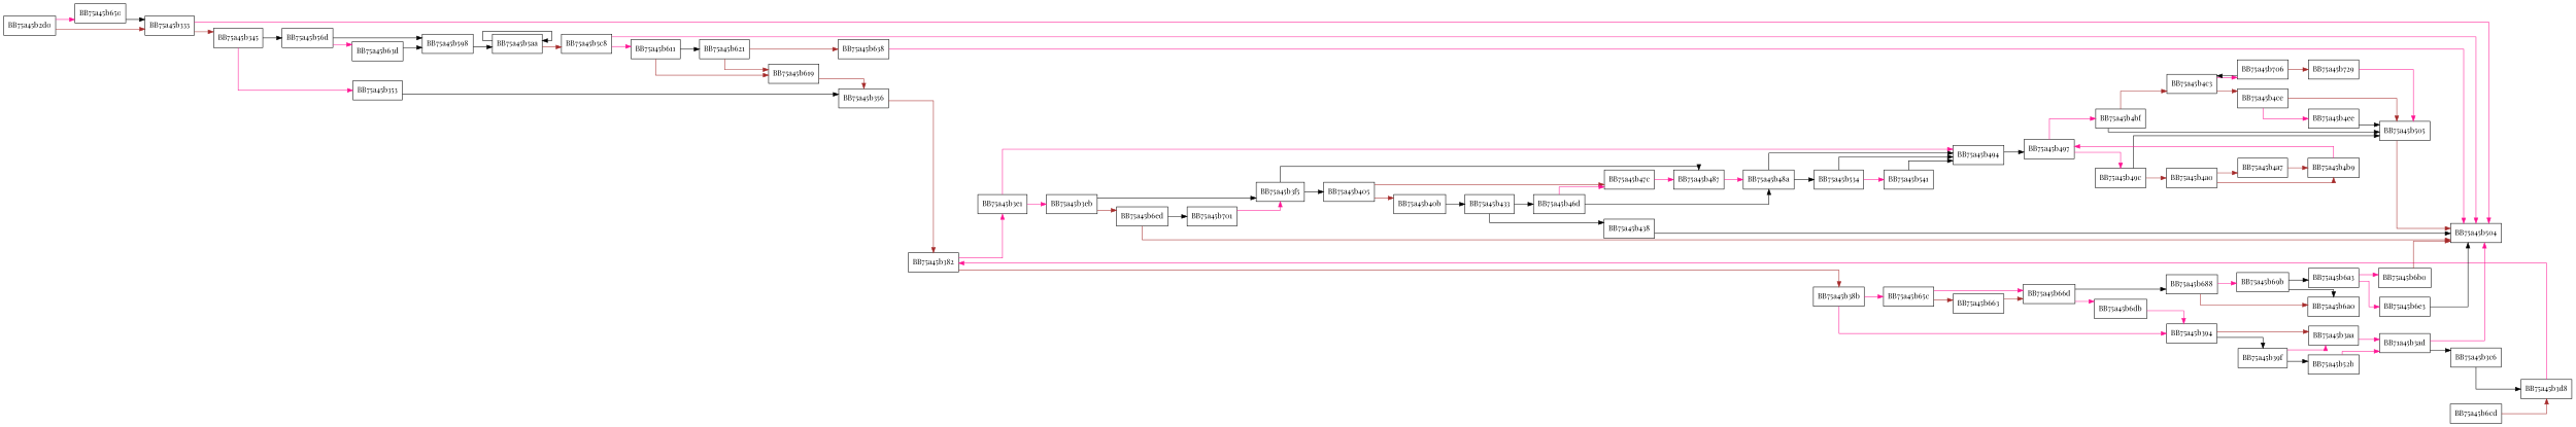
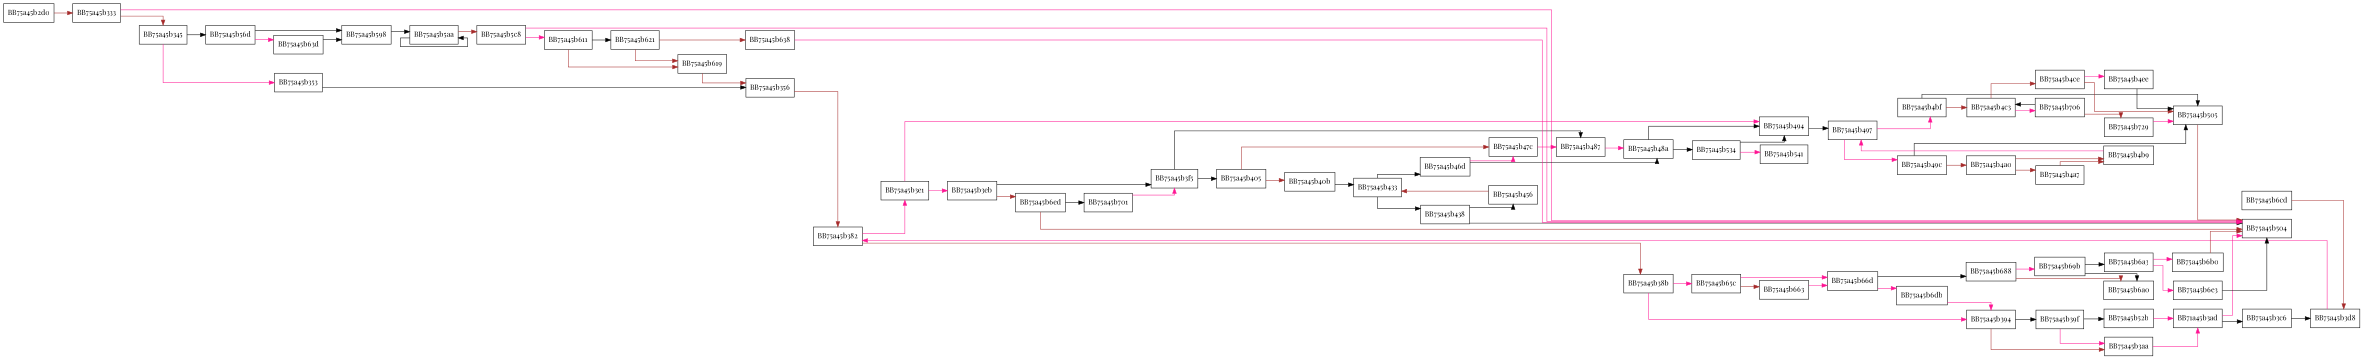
  digraph {
    fontname="Playfair Display"
    rankdir=LR
    splines=ortho
    node [fontname="Playfair Display" shape=box]
    edge [color=black fontname="Playfair Display"]
    BB75a45b2d0
-   BB75a45b650
    BB75a45b333
    BB75a45b504
    BB75a45b345
    BB75a45b56d
    BB75a45b353
    BB75a45b63d
    BB75a45b598
    BB75a45b356
    BB75a45b5aa
    BB75a45b382
    BB75a45b3e1
    BB75a45b38b
    BB75a45b494
    BB75a45b3eb
    BB75a45b65c
    BB75a45b394
    BB75a45b497
    BB75a45b6ed
    BB75a45b3f5
    BB75a45b66d
    BB75a45b663
    BB75a45b3aa
    BB75a45b39f
    BB75a45b6db
    BB75a45b688
    n28 [label=BB71a45b3ad]
    BB75a45b52b
    BB75a45b3c6
    BB75a45b3d8
    BB75a45b4bf
    BB75a45b49c
    BB75a45b701
    BB75a45b487
    BB75a45b405
    BB75a45b48a
    BB75a45b47c
    BB75a45b40b
    BB75a45b534
    BB75a45b433
    BB75a45b46d
    BB75a45b438
+   BB75a45b456
    BB75a45b541
    n46 [label=BB75a45b505]
    BB75a45b4c3
    BB75a45b4a0
    BB75a45b706
    BB75a45b4ce
    BB75a45b4b9
    BB75a45b4a7
    BB75a45b729
    BB75a45b4ee
    BB75a45b5c8
    BB75a45b611
    BB75a45b621
    BB75a45b619
    BB75a45b638
    BB75a45b6a0
    BB75a45b69b
    BB75a45b6a3
    BB75a45b6e3
    BB75a45b6b0
    BB75a45b6cd
-   BB75a45b2d0 -> BB75a45b650 [color=deeppink]
    BB75a45b2d0 -> BB75a45b333 [color=brown]
-   BB75a45b650 -> BB75a45b333
    BB75a45b333 -> BB75a45b504 [color=deeppink]
    BB75a45b333 -> BB75a45b345 [color=brown]
    BB75a45b345 -> BB75a45b56d
    BB75a45b345 -> BB75a45b353 [color=deeppink]
    BB75a45b56d -> BB75a45b63d [color=deeppink]
    BB75a45b56d -> BB75a45b598
    BB75a45b353 -> BB75a45b356
    BB75a45b63d -> BB75a45b598
    BB75a45b598 -> BB75a45b5aa
    BB75a45b356 -> BB75a45b382 [color=brown]
    BB75a45b5aa -> BB75a45b5aa
    BB75a45b5aa -> BB75a45b5c8 [color=brown]
    BB75a45b382 -> BB75a45b3e1 [color=deeppink]
    BB75a45b382 -> BB75a45b38b [color=brown]
    BB75a45b3e1 -> BB75a45b494 [color=deeppink]
    BB75a45b3e1 -> BB75a45b3eb [color=deeppink]
    BB75a45b38b -> BB75a45b65c [color=deeppink]
    BB75a45b38b -> BB75a45b394 [color=deeppink]
    BB75a45b494 -> BB75a45b497
    BB75a45b3eb -> BB75a45b6ed [color=brown]
    BB75a45b3eb -> BB75a45b3f5
    BB75a45b65c -> BB75a45b66d [color=deeppink]
    BB75a45b65c -> BB75a45b663 [color=brown]
    BB75a45b394 -> BB75a45b3aa [color=brown]
    BB75a45b394 -> BB75a45b39f
    BB75a45b497 -> BB75a45b4bf [color=deeppink]
    BB75a45b497 -> BB75a45b49c [color=deeppink]
    BB75a45b6ed -> BB75a45b504 [color=brown]
    BB75a45b6ed -> BB75a45b701
    BB75a45b3f5 -> BB75a45b487
    BB75a45b3f5 -> BB75a45b405
    BB75a45b66d -> BB75a45b6db [color=deeppink]
    BB75a45b66d -> BB75a45b688
-   BB75a45b663 -> BB75a45b66d [color=brown]
+   BB75a45b663 -> BB75a45b66d [color=deeppink]
    BB75a45b3aa -> n28 [color=deeppink]
    BB75a45b39f -> BB75a45b3aa [color=deeppink]
    BB75a45b39f -> BB75a45b52b
    BB75a45b6db -> BB75a45b394 [color=deeppink]
    BB75a45b688 -> BB75a45b6a0 [color=brown]
    BB75a45b688 -> BB75a45b69b [color=deeppink]
    n28 -> BB75a45b504 [color=deeppink]
    n28 -> BB75a45b3c6
    BB75a45b52b -> n28 [color=deeppink]
    BB75a45b3c6 -> BB75a45b3d8
    BB75a45b3d8 -> BB75a45b382 [color=deeppink]
    BB75a45b4bf -> n46
    BB75a45b4bf -> BB75a45b4c3 [color=brown]
    BB75a45b49c -> n46
    BB75a45b49c -> BB75a45b4a0 [color=brown]
    BB75a45b701 -> BB75a45b3f5 [color=deeppink]
    BB75a45b487 -> BB75a45b48a [color=deeppink]
    BB75a45b405 -> BB75a45b47c [color=brown]
    BB75a45b405 -> BB75a45b40b [color=brown]
    BB75a45b48a -> BB75a45b494
    BB75a45b48a -> BB75a45b534
    BB75a45b47c -> BB75a45b487 [color=deeppink]
    BB75a45b40b -> BB75a45b433
    BB75a45b534 -> BB75a45b494
    BB75a45b534 -> BB75a45b541 [color=deeppink]
    BB75a45b433 -> BB75a45b46d
    BB75a45b433 -> BB75a45b438
    BB75a45b46d -> BB75a45b48a
    BB75a45b46d -> BB75a45b47c [color=deeppink]
    BB75a45b438 -> BB75a45b504
-   BB75a45b541 -> BB75a45b494
+   BB75a45b438 -> BB75a45b456
+   BB75a45b456 -> BB75a45b433 [color=brown]
    n46 -> BB75a45b504 [color=brown]
    BB75a45b4c3 -> BB75a45b706 [color=deeppink]
    BB75a45b4c3 -> BB75a45b4ce [color=brown]
    BB75a45b4a0 -> BB75a45b4b9 [color=brown]
    BB75a45b4a0 -> BB75a45b4a7 [color=brown]
    BB75a45b706 -> BB75a45b4c3
    BB75a45b706 -> BB75a45b729 [color=brown]
    BB75a45b4ce -> n46 [color=brown]
    BB75a45b4ce -> BB75a45b4ee [color=deeppink]
    BB75a45b4b9 -> BB75a45b497 [color=deeppink]
    BB75a45b4a7 -> BB75a45b4b9 [color=brown]
    BB75a45b729 -> n46 [color=deeppink]
    BB75a45b4ee -> n46
    BB75a45b5c8 -> BB75a45b504 [color=deeppink]
    BB75a45b5c8 -> BB75a45b611 [color=deeppink]
    BB75a45b611 -> BB75a45b621
    BB75a45b611 -> BB75a45b619 [color=brown]
    BB75a45b621 -> BB75a45b619 [color=brown]
    BB75a45b621 -> BB75a45b638 [color=brown]
    BB75a45b619 -> BB75a45b356 [color=brown]
    BB75a45b638 -> BB75a45b504 [color=deeppink]
    BB75a45b69b -> BB75a45b6a0
    BB75a45b69b -> BB75a45b6a3
    BB75a45b6a3 -> BB75a45b6e3 [color=deeppink]
    BB75a45b6a3 -> BB75a45b6b0 [color=deeppink]
    BB75a45b6e3 -> BB75a45b504
    BB75a45b6b0 -> BB75a45b504 [color=brown]
    BB75a45b6cd -> BB75a45b3d8 [color=brown]
  }
